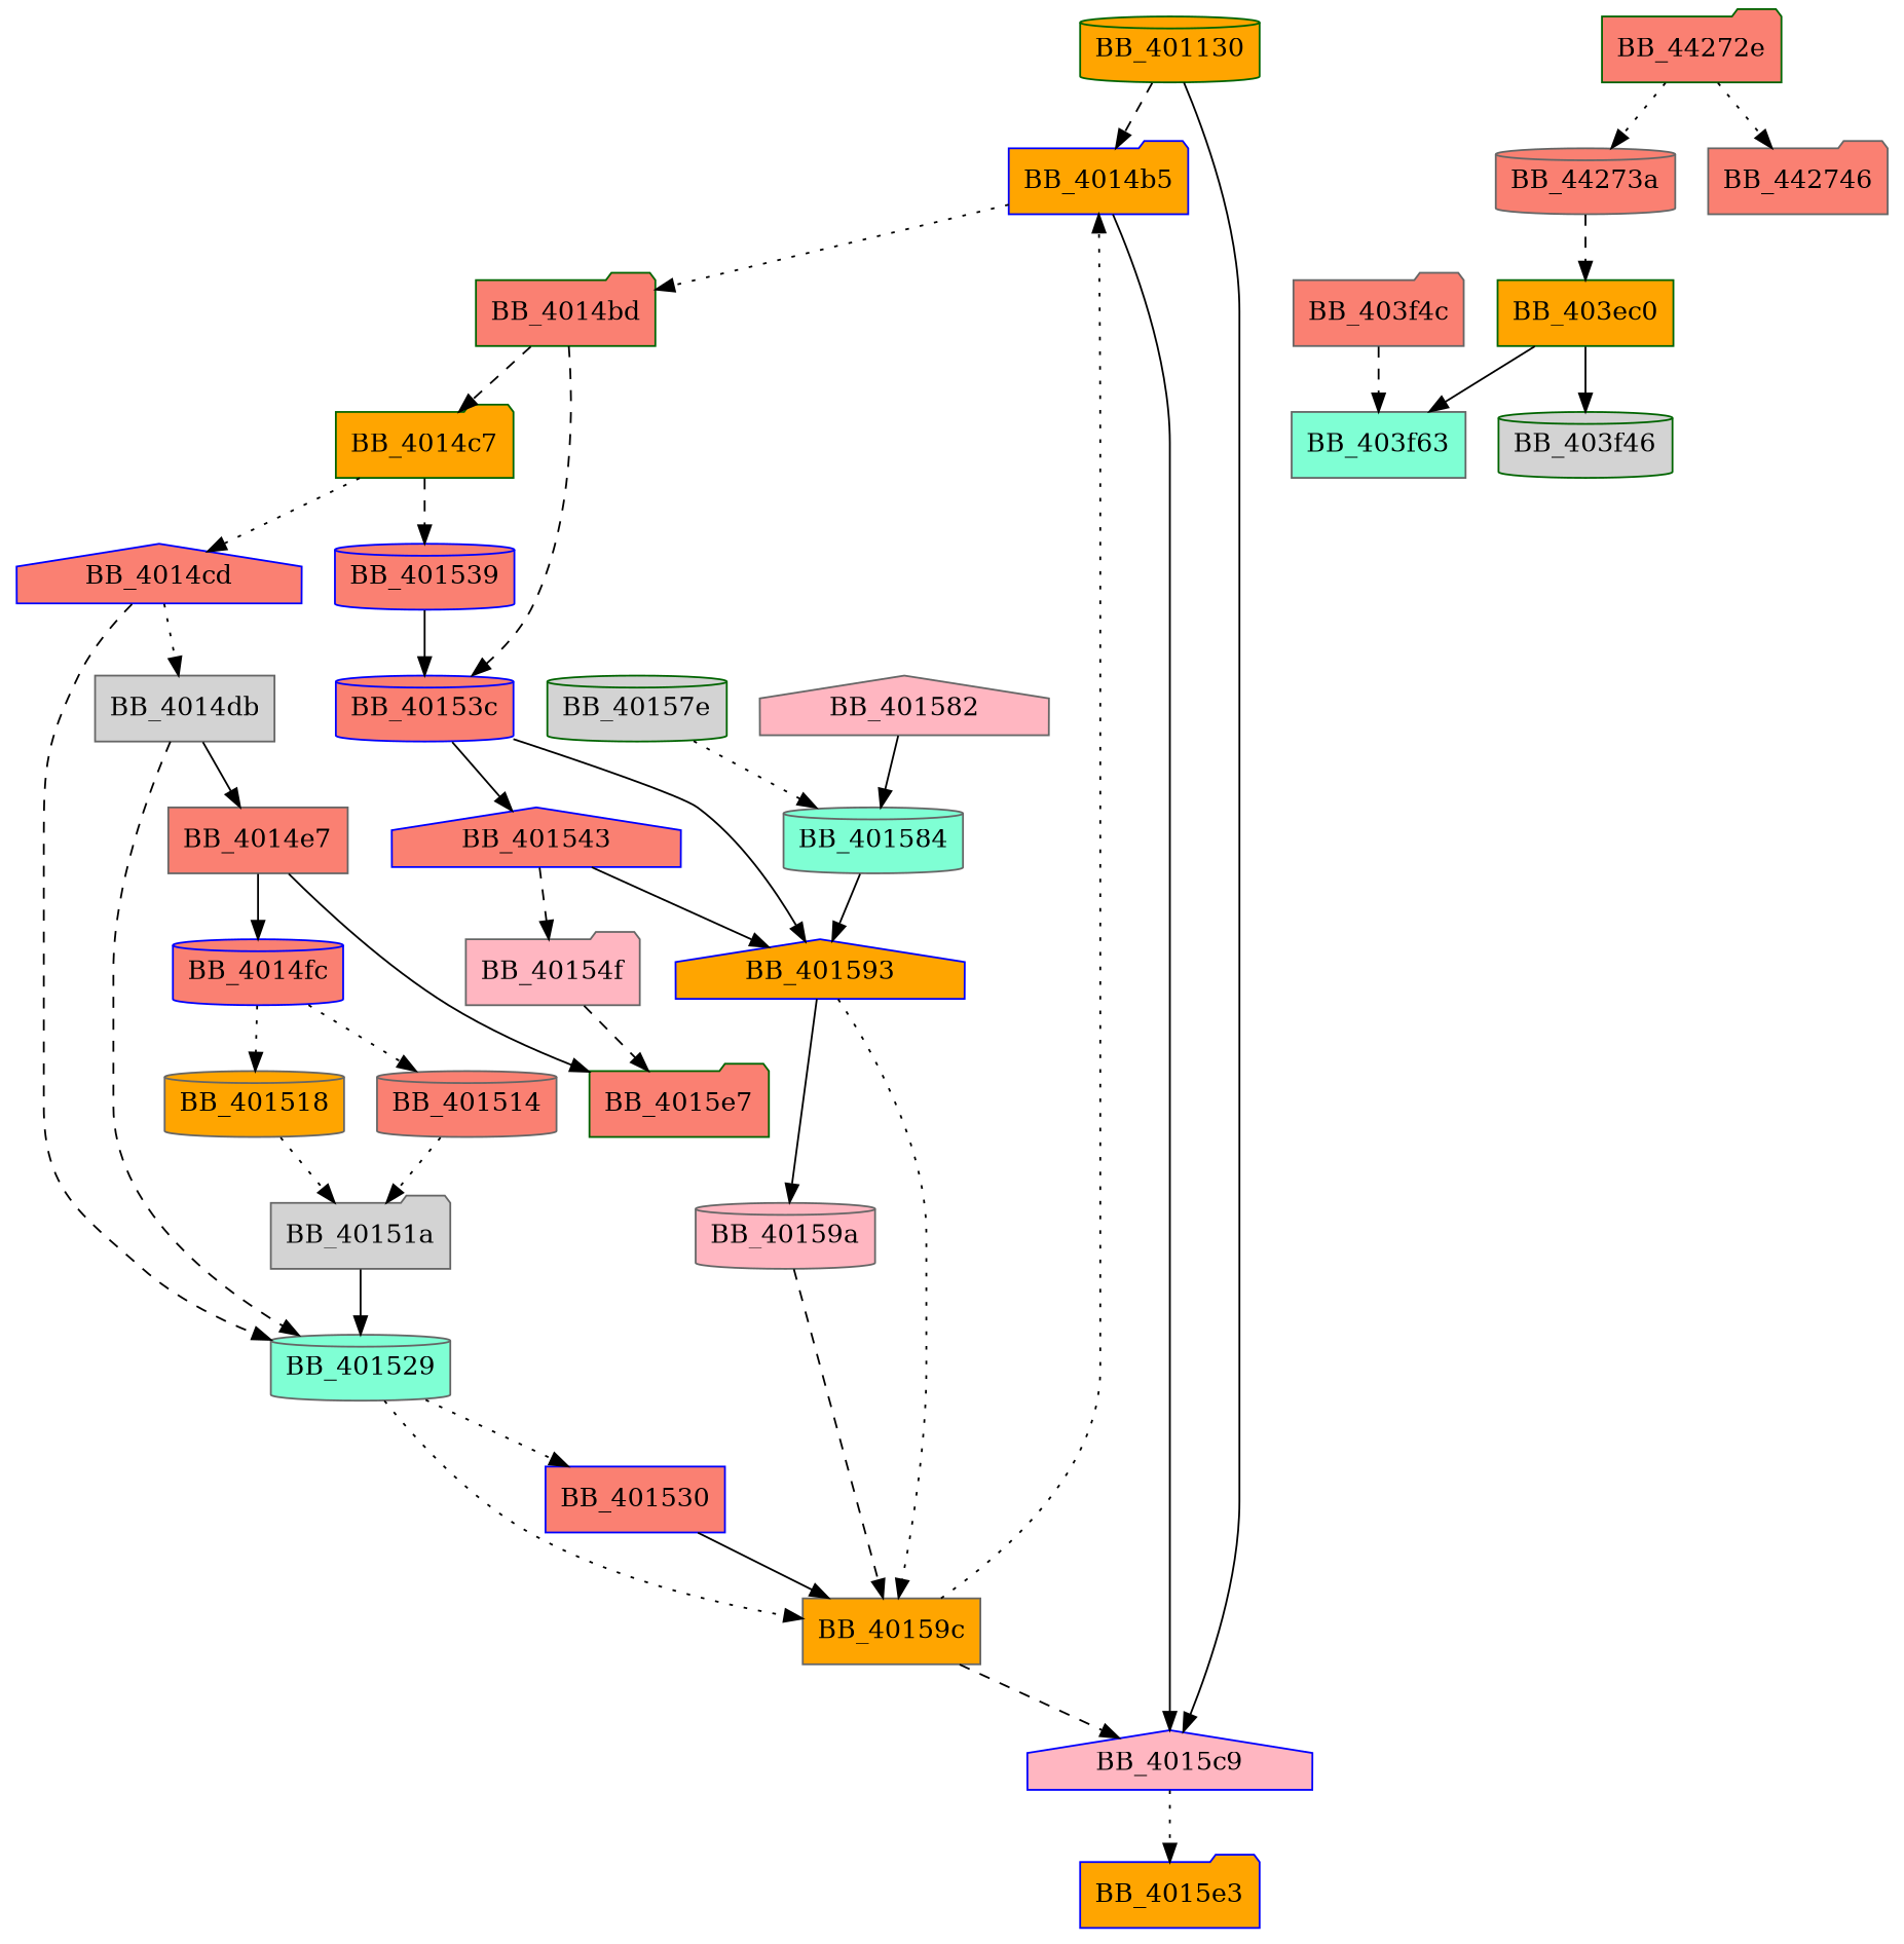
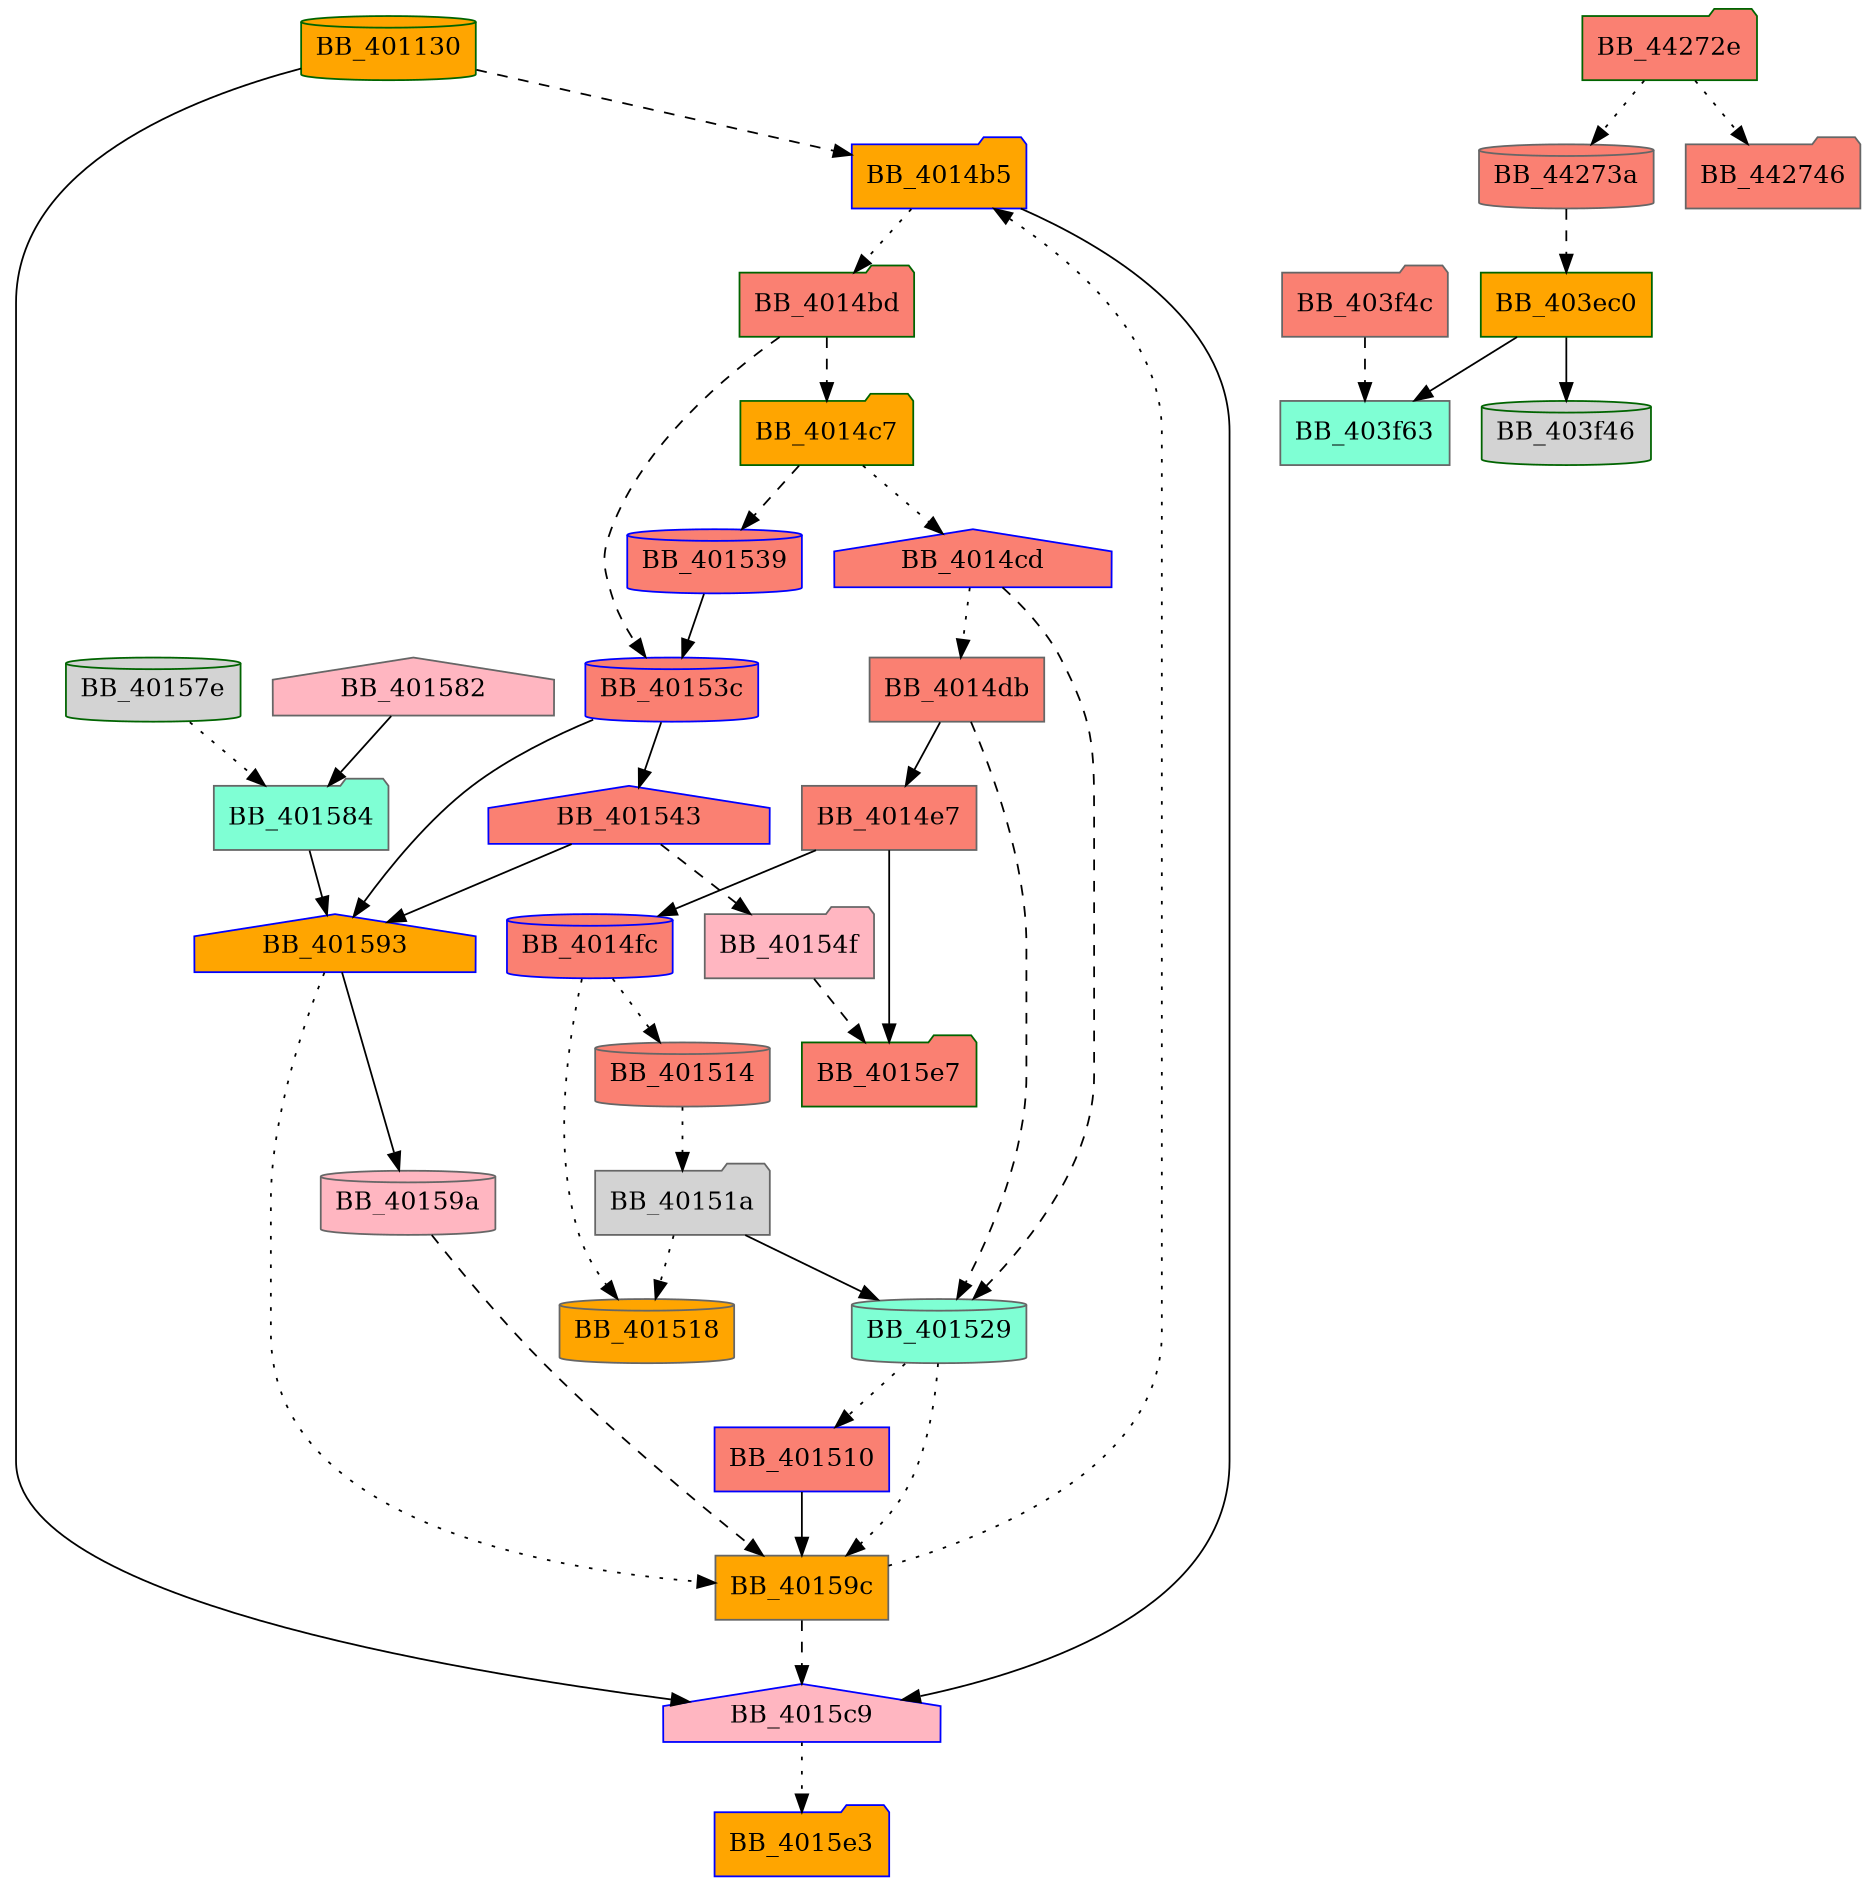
  digraph {
    fontname="DejaVu Serif"
    node [color=gray40 fillcolor=salmon fontname="DejaVu Serif" shape=cylinder style=filled]
    edge [fontname="DejaVu Serif" style=solid]
    n1 [color=darkgreen fillcolor=orange label=BB_401130]
    BB_4014b5 [color=blue fillcolor=orange shape=folder]
    BB_4015c9 [color=blue fillcolor=lightpink shape=house]
    BB_4014bd [color=darkgreen shape=folder]
    BB_4015e3 [color=blue fillcolor=orange shape=folder]
    BB_4014c7 [color=darkgreen fillcolor=orange shape=folder]
    BB_40153c [color=blue]
    BB_4014cd [color=blue shape=house]
    BB_401539 [color=blue]
    BB_401543 [color=blue shape=house]
    BB_401593 [color=blue fillcolor=orange shape=house]
-   BB_4014db [fillcolor=lightgrey shape=box]
+   BB_4014db [shape=box]
    BB_401529 [fillcolor=aquamarine]
    BB_40154f [fillcolor=lightpink shape=folder]
    BB_40159c [fillcolor=orange shape=box]
    BB_40159a [fillcolor=lightpink]
    BB_4014e7 [shape=box]
-   BB_401530 [color=blue shape=box]
+   BB_401530 [color=blue shape=box label=BB_401510]
    BB_4014fc [color=blue]
    BB_4015e7 [color=darkgreen shape=folder]
    BB_401514
    BB_401518 [fillcolor=orange]
    BB_40151a [fillcolor=lightgrey shape=folder]
    BB_40157e [color=darkgreen fillcolor=lightgrey]
-   BB_401584 [fillcolor=aquamarine]
+   BB_401584 [fillcolor=aquamarine shape=folder]
    BB_401582 [fillcolor=lightpink shape=house]
    BB_403ec0 [color=darkgreen fillcolor=orange shape=box]
    BB_403f46 [color=darkgreen fillcolor=lightgrey]
    BB_403f63 [fillcolor=aquamarine shape=box]
    BB_403f4c [shape=folder]
    BB_44272e [color=darkgreen shape=folder]
    BB_44273a
    BB_442746 [shape=folder]
    n1 -> BB_4014b5 [style=dashed]
    n1 -> BB_4015c9
    BB_4014b5 -> BB_4015c9
    BB_4014b5 -> BB_4014bd [style=dotted]
    BB_4015c9 -> BB_4015e3 [style=dotted]
    BB_4014bd -> BB_4014c7 [style=dashed]
    BB_4014bd -> BB_40153c [style=dashed]
    BB_4014c7 -> BB_4014cd [style=dotted]
    BB_4014c7 -> BB_401539 [style=dashed]
    BB_40153c -> BB_401543
    BB_40153c -> BB_401593
    BB_4014cd -> BB_4014db [style=dotted]
    BB_4014cd -> BB_401529 [style=dashed]
    BB_401539 -> BB_40153c
    BB_401543 -> BB_401593
    BB_401543 -> BB_40154f [style=dashed]
    BB_401593 -> BB_40159c [style=dotted]
    BB_401593 -> BB_40159a
    BB_4014db -> BB_401529 [style=dashed]
    BB_4014db -> BB_4014e7
    BB_401529 -> BB_40159c [style=dotted]
    BB_401529 -> BB_401530 [style=dotted]
    BB_40154f -> BB_4015e7 [style=dashed]
    BB_40159c -> BB_4014b5 [style=dotted]
    BB_40159c -> BB_4015c9 [style=dashed]
    BB_40159a -> BB_40159c [style=dashed]
    BB_4014e7 -> BB_4014fc
    BB_4014e7 -> BB_4015e7
    BB_401530 -> BB_40159c
    BB_4014fc -> BB_401514 [style=dotted]
    BB_4014fc -> BB_401518 [style=dotted]
    BB_401514 -> BB_40151a [style=dotted]
-   BB_401518 -> BB_40151a [style=dotted]
+   BB_40151a -> BB_401518 [style=dotted]
    BB_40151a -> BB_401529
    BB_40157e -> BB_401584 [style=dotted]
    BB_401584 -> BB_401593
    BB_401582 -> BB_401584
    BB_403ec0 -> BB_403f46
    BB_403ec0 -> BB_403f63
    BB_403f4c -> BB_403f63 [style=dashed]
    BB_44272e -> BB_44273a [style=dotted]
    BB_44272e -> BB_442746 [style=dotted]
    BB_44273a -> BB_403ec0 [style=dashed]
  }
